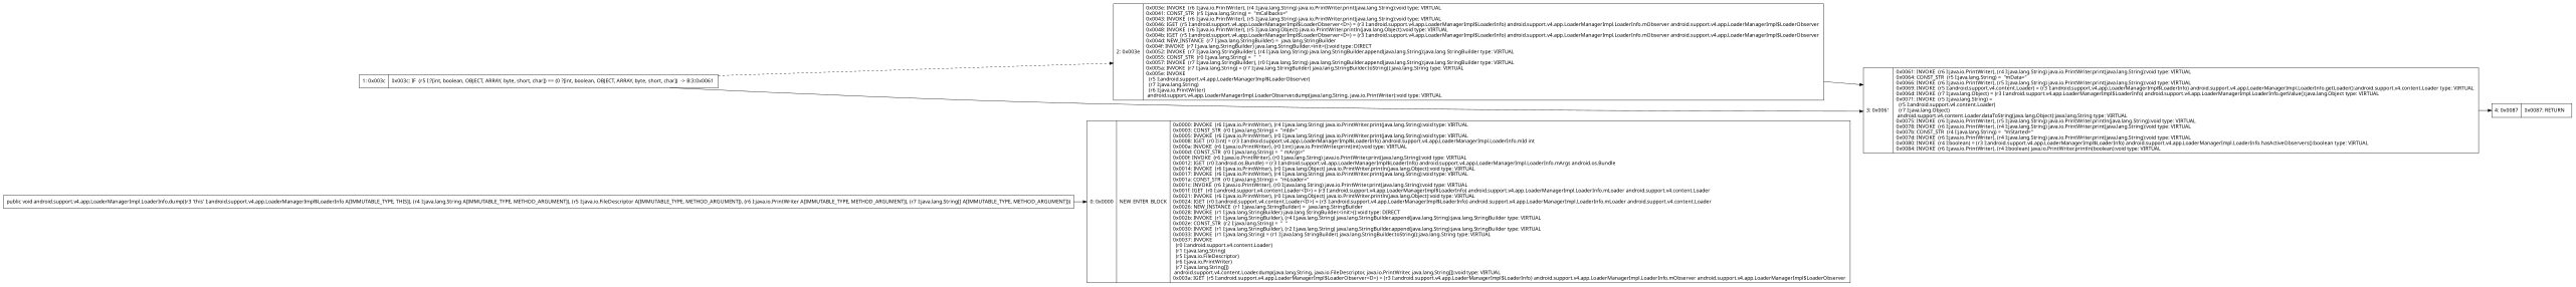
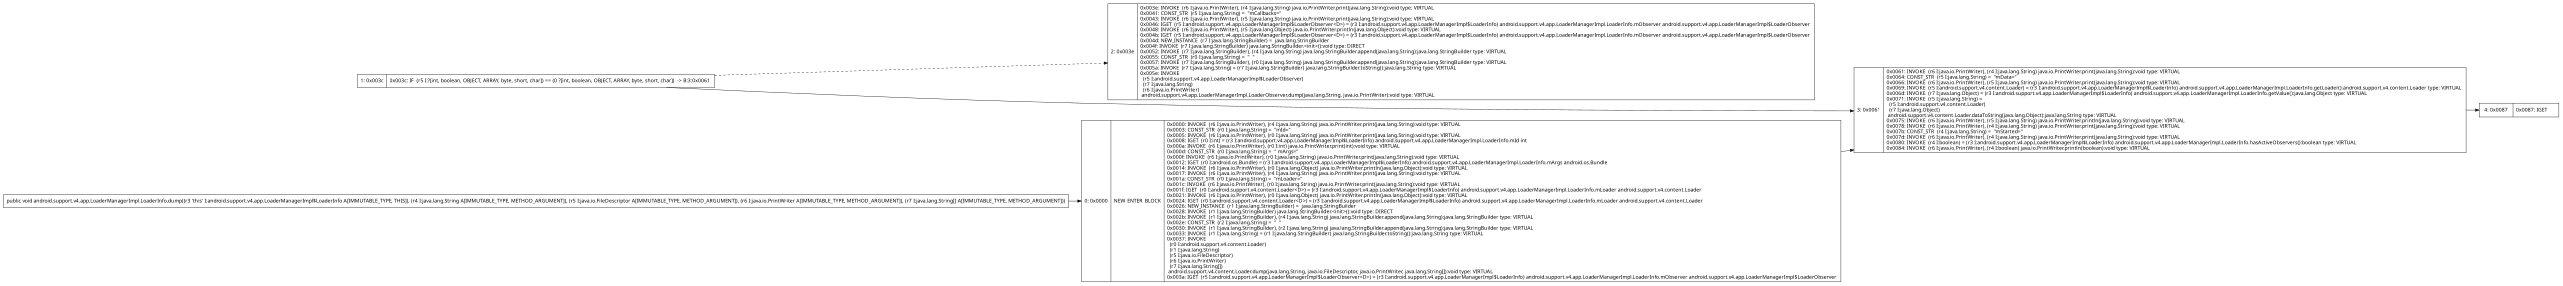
  digraph {
    fontname="Noto Sans"
    rankdir=LR
    node [fontname="Noto Sans" shape=record]
    edge [fontname="Noto Sans"]
    n1 [label="{0\:\ 0x0000|NEW_ENTER_BLOCK\l|0x0000: INVOKE  (r6 I:java.io.PrintWriter), (r4 I:java.lang.String) java.io.PrintWriter.print(java.lang.String):void type: VIRTUAL \l0x0003: CONST_STR  (r0 I:java.lang.String) =  \"mId=\" \l0x0005: INVOKE  (r6 I:java.io.PrintWriter), (r0 I:java.lang.String) java.io.PrintWriter.print(java.lang.String):void type: VIRTUAL \l0x0008: IGET  (r0 I:int) = (r3 I:android.support.v4.app.LoaderManagerImpl$LoaderInfo) android.support.v4.app.LoaderManagerImpl.LoaderInfo.mId int \l0x000a: INVOKE  (r6 I:java.io.PrintWriter), (r0 I:int) java.io.PrintWriter.print(int):void type: VIRTUAL \l0x000d: CONST_STR  (r0 I:java.lang.String) =  \" mArgs=\" \l0x000f: INVOKE  (r6 I:java.io.PrintWriter), (r0 I:java.lang.String) java.io.PrintWriter.print(java.lang.String):void type: VIRTUAL \l0x0012: IGET  (r0 I:android.os.Bundle) = (r3 I:android.support.v4.app.LoaderManagerImpl$LoaderInfo) android.support.v4.app.LoaderManagerImpl.LoaderInfo.mArgs android.os.Bundle \l0x0014: INVOKE  (r6 I:java.io.PrintWriter), (r0 I:java.lang.Object) java.io.PrintWriter.println(java.lang.Object):void type: VIRTUAL \l0x0017: INVOKE  (r6 I:java.io.PrintWriter), (r4 I:java.lang.String) java.io.PrintWriter.print(java.lang.String):void type: VIRTUAL \l0x001a: CONST_STR  (r0 I:java.lang.String) =  \"mLoader=\" \l0x001c: INVOKE  (r6 I:java.io.PrintWriter), (r0 I:java.lang.String) java.io.PrintWriter.print(java.lang.String):void type: VIRTUAL \l0x001f: IGET  (r0 I:android.support.v4.content.Loader\<D\>) = (r3 I:android.support.v4.app.LoaderManagerImpl$LoaderInfo) android.support.v4.app.LoaderManagerImpl.LoaderInfo.mLoader android.support.v4.content.Loader \l0x0021: INVOKE  (r6 I:java.io.PrintWriter), (r0 I:java.lang.Object) java.io.PrintWriter.println(java.lang.Object):void type: VIRTUAL \l0x0024: IGET  (r0 I:android.support.v4.content.Loader\<D\>) = (r3 I:android.support.v4.app.LoaderManagerImpl$LoaderInfo) android.support.v4.app.LoaderManagerImpl.LoaderInfo.mLoader android.support.v4.content.Loader \l0x0026: NEW_INSTANCE  (r1 I:java.lang.StringBuilder) =  java.lang.StringBuilder \l0x0028: INVOKE  (r1 I:java.lang.StringBuilder) java.lang.StringBuilder.\<init\>():void type: DIRECT \l0x002b: INVOKE  (r1 I:java.lang.StringBuilder), (r4 I:java.lang.String) java.lang.StringBuilder.append(java.lang.String):java.lang.StringBuilder type: VIRTUAL \l0x002e: CONST_STR  (r2 I:java.lang.String) =  \"  \" \l0x0030: INVOKE  (r1 I:java.lang.StringBuilder), (r2 I:java.lang.String) java.lang.StringBuilder.append(java.lang.String):java.lang.StringBuilder type: VIRTUAL \l0x0033: INVOKE  (r1 I:java.lang.String) = (r1 I:java.lang.StringBuilder) java.lang.StringBuilder.toString():java.lang.String type: VIRTUAL \l0x0037: INVOKE  \l  (r0 I:android.support.v4.content.Loader)\l  (r1 I:java.lang.String)\l  (r5 I:java.io.FileDescriptor)\l  (r6 I:java.io.PrintWriter)\l  (r7 I:java.lang.String[])\l android.support.v4.content.Loader.dump(java.lang.String, java.io.FileDescriptor, java.io.PrintWriter, java.lang.String[]):void type: VIRTUAL \l0x003a: IGET  (r5 I:android.support.v4.app.LoaderManagerImpl$LoaderObserver\<D\>) = (r3 I:android.support.v4.app.LoaderManagerImpl$LoaderInfo) android.support.v4.app.LoaderManagerImpl.LoaderInfo.mObserver android.support.v4.app.LoaderManagerImpl$LoaderObserver \l}"]
    n2 [label="{1\:\ 0x003c|0x003c: IF  (r5 I:?[int, boolean, OBJECT, ARRAY, byte, short, char]) == (0 ?[int, boolean, OBJECT, ARRAY, byte, short, char])  \-\> B:3:0x0061 \l}"]
    n3 [label="{2\:\ 0x003e|0x003e: INVOKE  (r6 I:java.io.PrintWriter), (r4 I:java.lang.String) java.io.PrintWriter.print(java.lang.String):void type: VIRTUAL \l0x0041: CONST_STR  (r5 I:java.lang.String) =  \"mCallbacks=\" \l0x0043: INVOKE  (r6 I:java.io.PrintWriter), (r5 I:java.lang.String) java.io.PrintWriter.print(java.lang.String):void type: VIRTUAL \l0x0046: IGET  (r5 I:android.support.v4.app.LoaderManagerImpl$LoaderObserver\<D\>) = (r3 I:android.support.v4.app.LoaderManagerImpl$LoaderInfo) android.support.v4.app.LoaderManagerImpl.LoaderInfo.mObserver android.support.v4.app.LoaderManagerImpl$LoaderObserver \l0x0048: INVOKE  (r6 I:java.io.PrintWriter), (r5 I:java.lang.Object) java.io.PrintWriter.println(java.lang.Object):void type: VIRTUAL \l0x004b: IGET  (r5 I:android.support.v4.app.LoaderManagerImpl$LoaderObserver\<D\>) = (r3 I:android.support.v4.app.LoaderManagerImpl$LoaderInfo) android.support.v4.app.LoaderManagerImpl.LoaderInfo.mObserver android.support.v4.app.LoaderManagerImpl$LoaderObserver \l0x004d: NEW_INSTANCE  (r7 I:java.lang.StringBuilder) =  java.lang.StringBuilder \l0x004f: INVOKE  (r7 I:java.lang.StringBuilder) java.lang.StringBuilder.\<init\>():void type: DIRECT \l0x0052: INVOKE  (r7 I:java.lang.StringBuilder), (r4 I:java.lang.String) java.lang.StringBuilder.append(java.lang.String):java.lang.StringBuilder type: VIRTUAL \l0x0055: CONST_STR  (r0 I:java.lang.String) =  \"  \" \l0x0057: INVOKE  (r7 I:java.lang.StringBuilder), (r0 I:java.lang.String) java.lang.StringBuilder.append(java.lang.String):java.lang.StringBuilder type: VIRTUAL \l0x005a: INVOKE  (r7 I:java.lang.String) = (r7 I:java.lang.StringBuilder) java.lang.StringBuilder.toString():java.lang.String type: VIRTUAL \l0x005e: INVOKE  \l  (r5 I:android.support.v4.app.LoaderManagerImpl$LoaderObserver)\l  (r7 I:java.lang.String)\l  (r6 I:java.io.PrintWriter)\l android.support.v4.app.LoaderManagerImpl.LoaderObserver.dump(java.lang.String, java.io.PrintWriter):void type: VIRTUAL \l}"]
    n4 [label="{3\:\ 0x0061|0x0061: INVOKE  (r6 I:java.io.PrintWriter), (r4 I:java.lang.String) java.io.PrintWriter.print(java.lang.String):void type: VIRTUAL \l0x0064: CONST_STR  (r5 I:java.lang.String) =  \"mData=\" \l0x0066: INVOKE  (r6 I:java.io.PrintWriter), (r5 I:java.lang.String) java.io.PrintWriter.print(java.lang.String):void type: VIRTUAL \l0x0069: INVOKE  (r5 I:android.support.v4.content.Loader) = (r3 I:android.support.v4.app.LoaderManagerImpl$LoaderInfo) android.support.v4.app.LoaderManagerImpl.LoaderInfo.getLoader():android.support.v4.content.Loader type: VIRTUAL \l0x006d: INVOKE  (r7 I:java.lang.Object) = (r3 I:android.support.v4.app.LoaderManagerImpl$LoaderInfo) android.support.v4.app.LoaderManagerImpl.LoaderInfo.getValue():java.lang.Object type: VIRTUAL \l0x0071: INVOKE  (r5 I:java.lang.String) = \l  (r5 I:android.support.v4.content.Loader)\l  (r7 I:java.lang.Object)\l android.support.v4.content.Loader.dataToString(java.lang.Object):java.lang.String type: VIRTUAL \l0x0075: INVOKE  (r6 I:java.io.PrintWriter), (r5 I:java.lang.String) java.io.PrintWriter.println(java.lang.String):void type: VIRTUAL \l0x0078: INVOKE  (r6 I:java.io.PrintWriter), (r4 I:java.lang.String) java.io.PrintWriter.print(java.lang.String):void type: VIRTUAL \l0x007b: CONST_STR  (r4 I:java.lang.String) =  \"mStarted=\" \l0x007d: INVOKE  (r6 I:java.io.PrintWriter), (r4 I:java.lang.String) java.io.PrintWriter.print(java.lang.String):void type: VIRTUAL \l0x0080: INVOKE  (r4 I:boolean) = (r3 I:android.support.v4.app.LoaderManagerImpl$LoaderInfo) android.support.v4.app.LoaderManagerImpl.LoaderInfo.hasActiveObservers():boolean type: VIRTUAL \l0x0084: INVOKE  (r6 I:java.io.PrintWriter), (r4 I:boolean) java.io.PrintWriter.println(boolean):void type: VIRTUAL \l}"]
-   n5 [label="{4\:\ 0x0087|0x0087: RETURN   \l}"]
+   n5 [label="{4\:\ 0x0087|0x0087: IGET   \l}"]
    n6 [label="{public void android.support.v4.app.LoaderManagerImpl.LoaderInfo.dump((r3 'this' I:android.support.v4.app.LoaderManagerImpl$LoaderInfo A[IMMUTABLE_TYPE, THIS]), (r4 I:java.lang.String A[IMMUTABLE_TYPE, METHOD_ARGUMENT]), (r5 I:java.io.FileDescriptor A[IMMUTABLE_TYPE, METHOD_ARGUMENT]), (r6 I:java.io.PrintWriter A[IMMUTABLE_TYPE, METHOD_ARGUMENT]), (r7 I:java.lang.String[] A[IMMUTABLE_TYPE, METHOD_ARGUMENT])) }"]
    n2 -> n3 [style=dashed]
    n2 -> n4
-   n3 -> n4
+   n1 -> n4
    n4 -> n5
    n6 -> n1
  }
